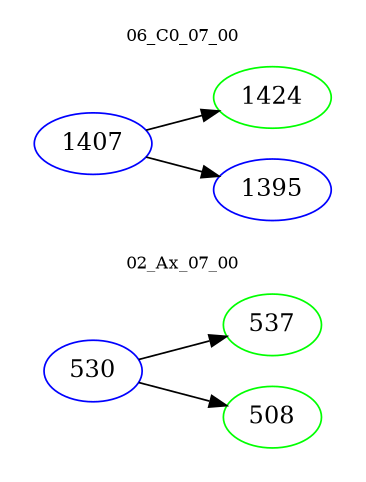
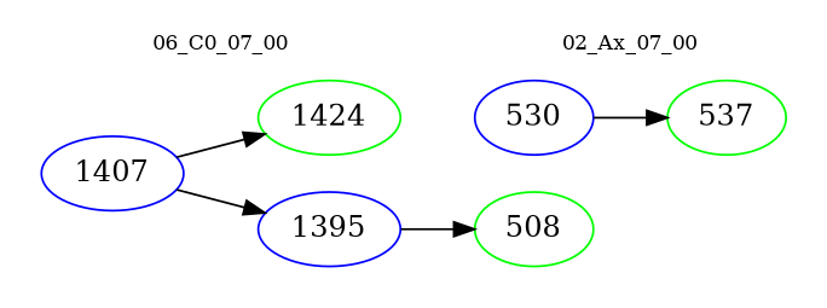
  digraph {
    rankdir=LR
    node [color=blue]
    edge [color=black]
    n1 [label=530]
    n2 [color=green label=508]
    n3 [color=green label=537]
    n4 [label=1407]
    n5 [label=1395]
    n6 [color=green label=1424]
    subgraph cluster_1 {
      color=white
      fontsize=10
      label="02_Ax_07_00"
      n1
      n2
      n3
    }
    subgraph cluster_2 {
      color=white
      fontsize=10
      label="06_C0_07_00"
      n4
      n5
      n6
    }
-   n1 -> n2
+   n5 -> n2
    n1 -> n3
    n4 -> n5
    n4 -> n6
  }
